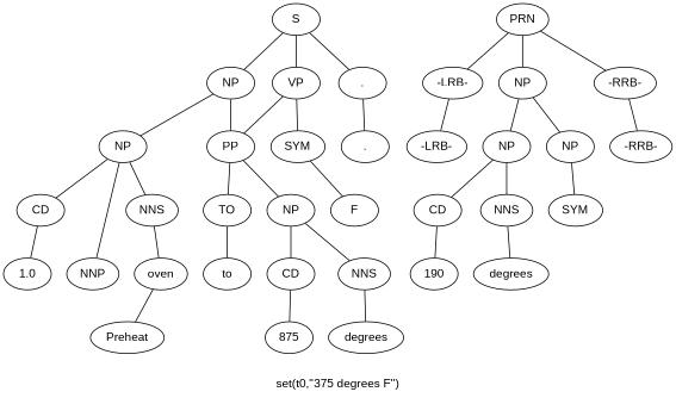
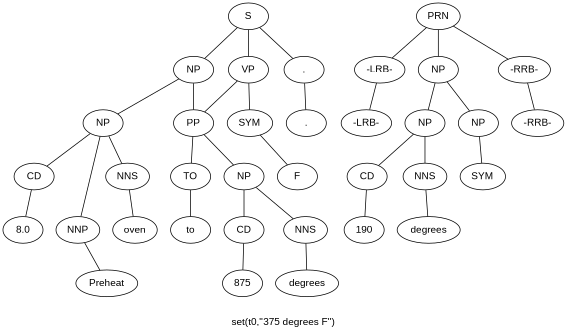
  graph {
    fontname="Liberation Sans"
    label="set(t0,\"375 degrees F\")"
    node [fontname="Liberation Sans"]
    edge [fontname="Liberation Sans"]
    n1 [label=S]
    n2 [label=NP]
    n3 [label=VP]
    n4 [label="."]
    n5 [label=NP]
    n6 [label=PP]
    n7 [label=SYM]
    n8 [label="."]
    n9 [label=CD]
    n10 [label=NNP]
    n11 [label=NNS]
    n12 [label=TO]
    n13 [label=NP]
-   n14 [label=1.0]
+   n14 [label=8.0]
    n15 [label=Preheat]
    n16 [label=oven]
    n17 [label=to]
    n18 [label=CD]
    n19 [label=NNS]
    n20 [label=875]
    n21 [label=degrees]
    n22 [label=F]
    n23 [label=PRN]
    n24 [label="-LRB-"]
    n25 [label=NP]
    n26 [label="-RRB-"]
    n27 [label="-LRB-"]
    n28 [label=NP]
    n29 [label=NP]
    n30 [label="-RRB-"]
    n31 [label=CD]
    n32 [label=NNS]
    n33 [label=SYM]
    n34 [label=190]
    n35 [label=degrees]
    n1 -- n2
    n1 -- n3
    n1 -- n4
    n2 -- n5
    n2 -- n6
    n3 -- n6
    n3 -- n7
    n4 -- n8
    n5 -- n9
    n5 -- n10
    n5 -- n11
    n6 -- n12
    n6 -- n13
    n7 -- n22
    n9 -- n14
-   n16 -- n15
+   n10 -- n15
    n11 -- n16
    n12 -- n17
    n13 -- n18
    n13 -- n19
    n18 -- n20
    n19 -- n21
    n23 -- n24
    n23 -- n25
    n23 -- n26
    n24 -- n27
    n25 -- n28
    n25 -- n29
    n26 -- n30
    n28 -- n31
    n28 -- n32
    n29 -- n33
    n31 -- n34
    n32 -- n35
  }
